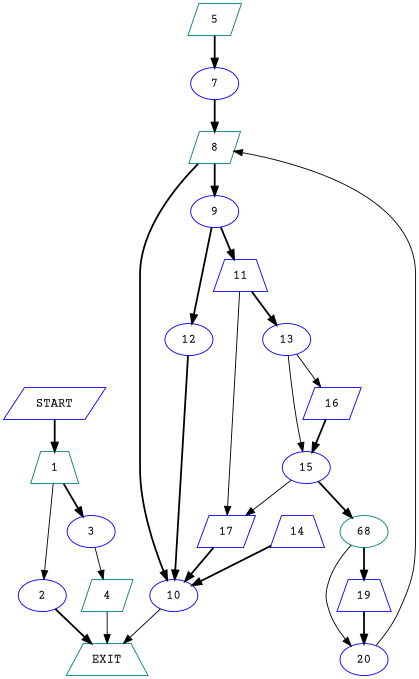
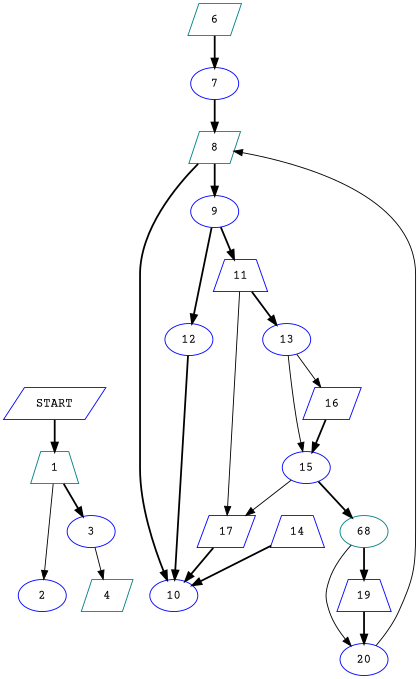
  digraph {
    fontname="Courier Prime"
    node [color=blue fontname="Courier Prime" shape=ellipse]
    edge [fontname="Courier Prime" style=bold]
    n1 [label=START shape=parallelogram]
    1 [color=teal shape=trapezium]
    2
    3
-   n5 [color=teal label=EXIT shape=trapezium]
    4 [color=teal shape=parallelogram]
-   6 [color=teal shape=parallelogram label=5]
+   6 [color=teal shape=parallelogram]
    7
    8 [color=teal shape=parallelogram]
    9
    10
    11 [shape=trapezium]
    12
    13
    17 [shape=parallelogram]
    15
    16 [shape=parallelogram]
    14 [shape=trapezium]
    n19 [color=teal label=68]
    19 [shape=trapezium]
    20
    n1 -> 1
    1 -> 2 [style=solid]
    1 -> 3
-   2 -> n5
    3 -> 4 [style=solid]
-   4 -> n5 [style=solid]
    6 -> 7
    7 -> 8
    8 -> 9
    8 -> 10
    9 -> 11
    9 -> 12
-   10 -> n5 [style=solid]
    11 -> 13
    11 -> 17 [style=solid]
    12 -> 10
    13 -> 15 [style=solid]
    13 -> 16 [style=solid]
    17 -> 10
    15 -> 17 [style=solid]
    15 -> n19
    16 -> 15
    14 -> 10
    n19 -> 19
    n19 -> 20 [style=solid]
    19 -> 20
    20 -> 8 [style=solid]
  }
